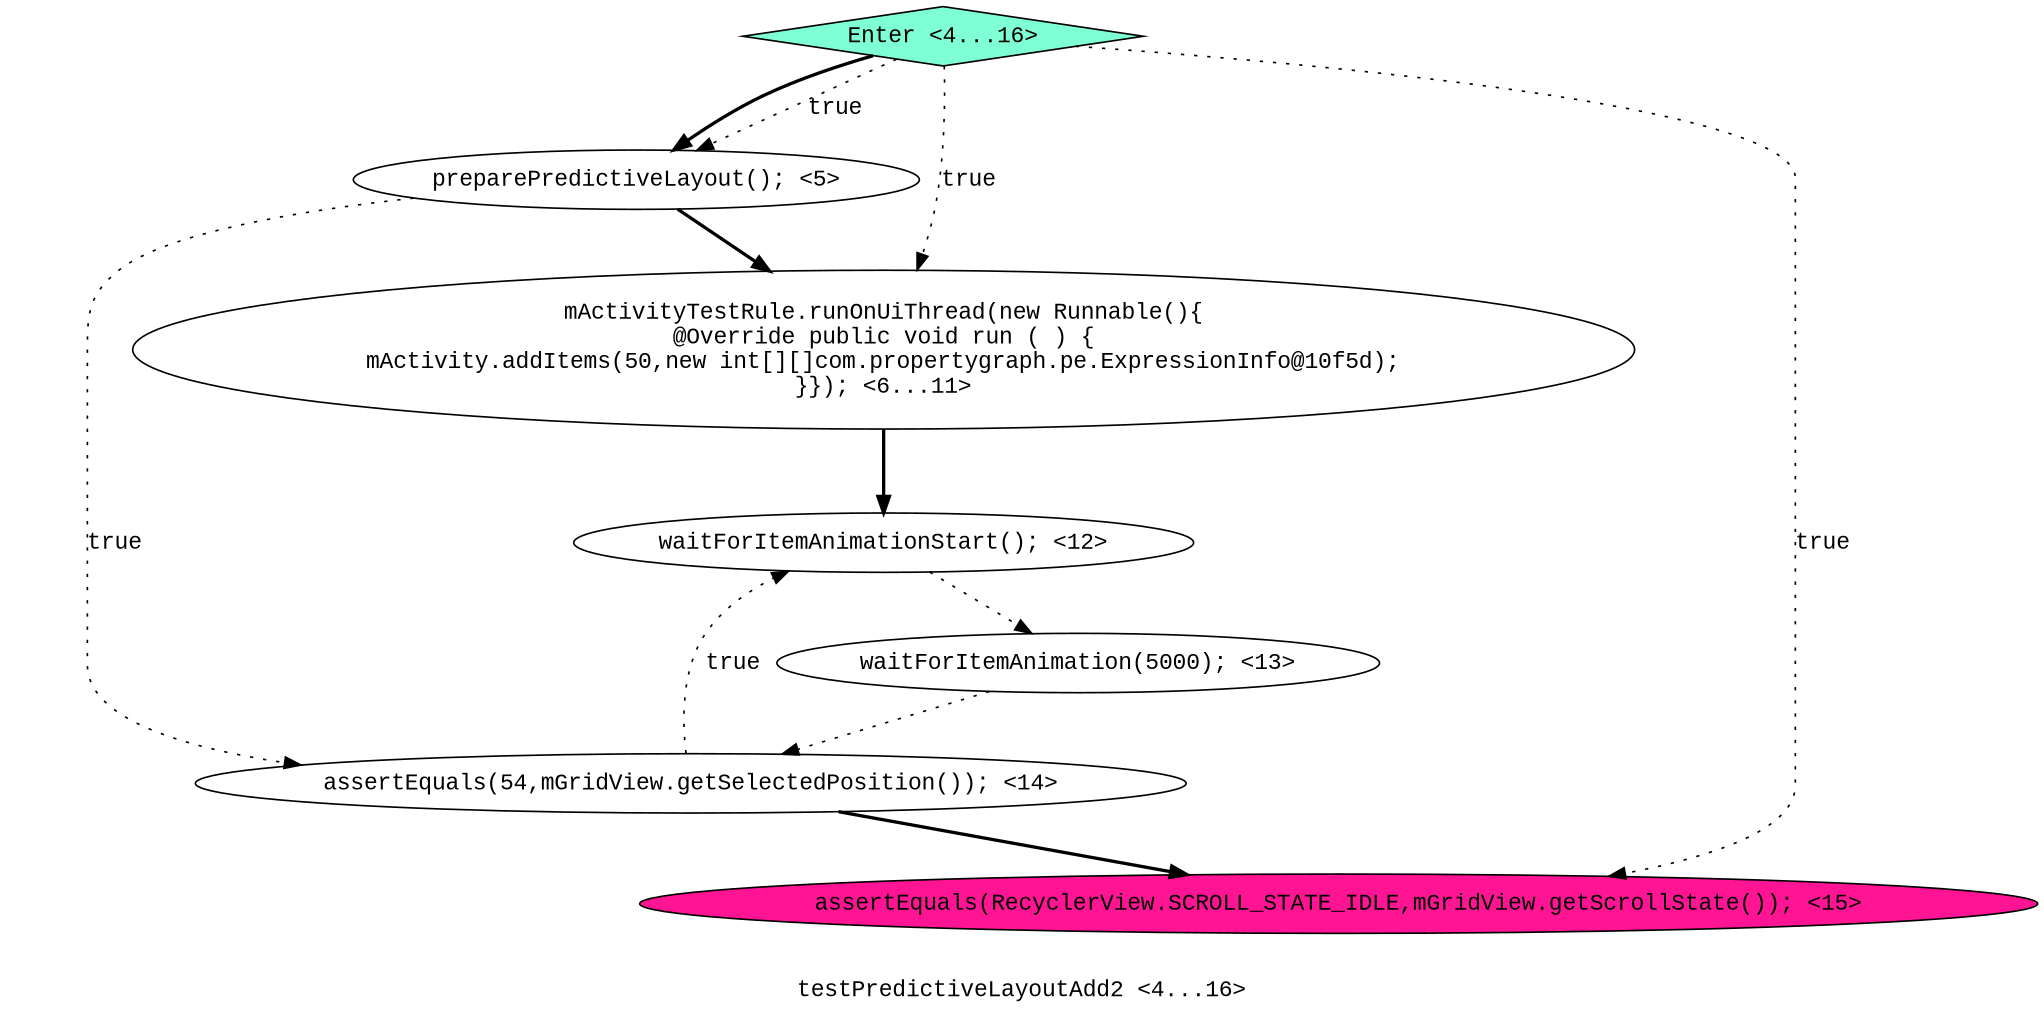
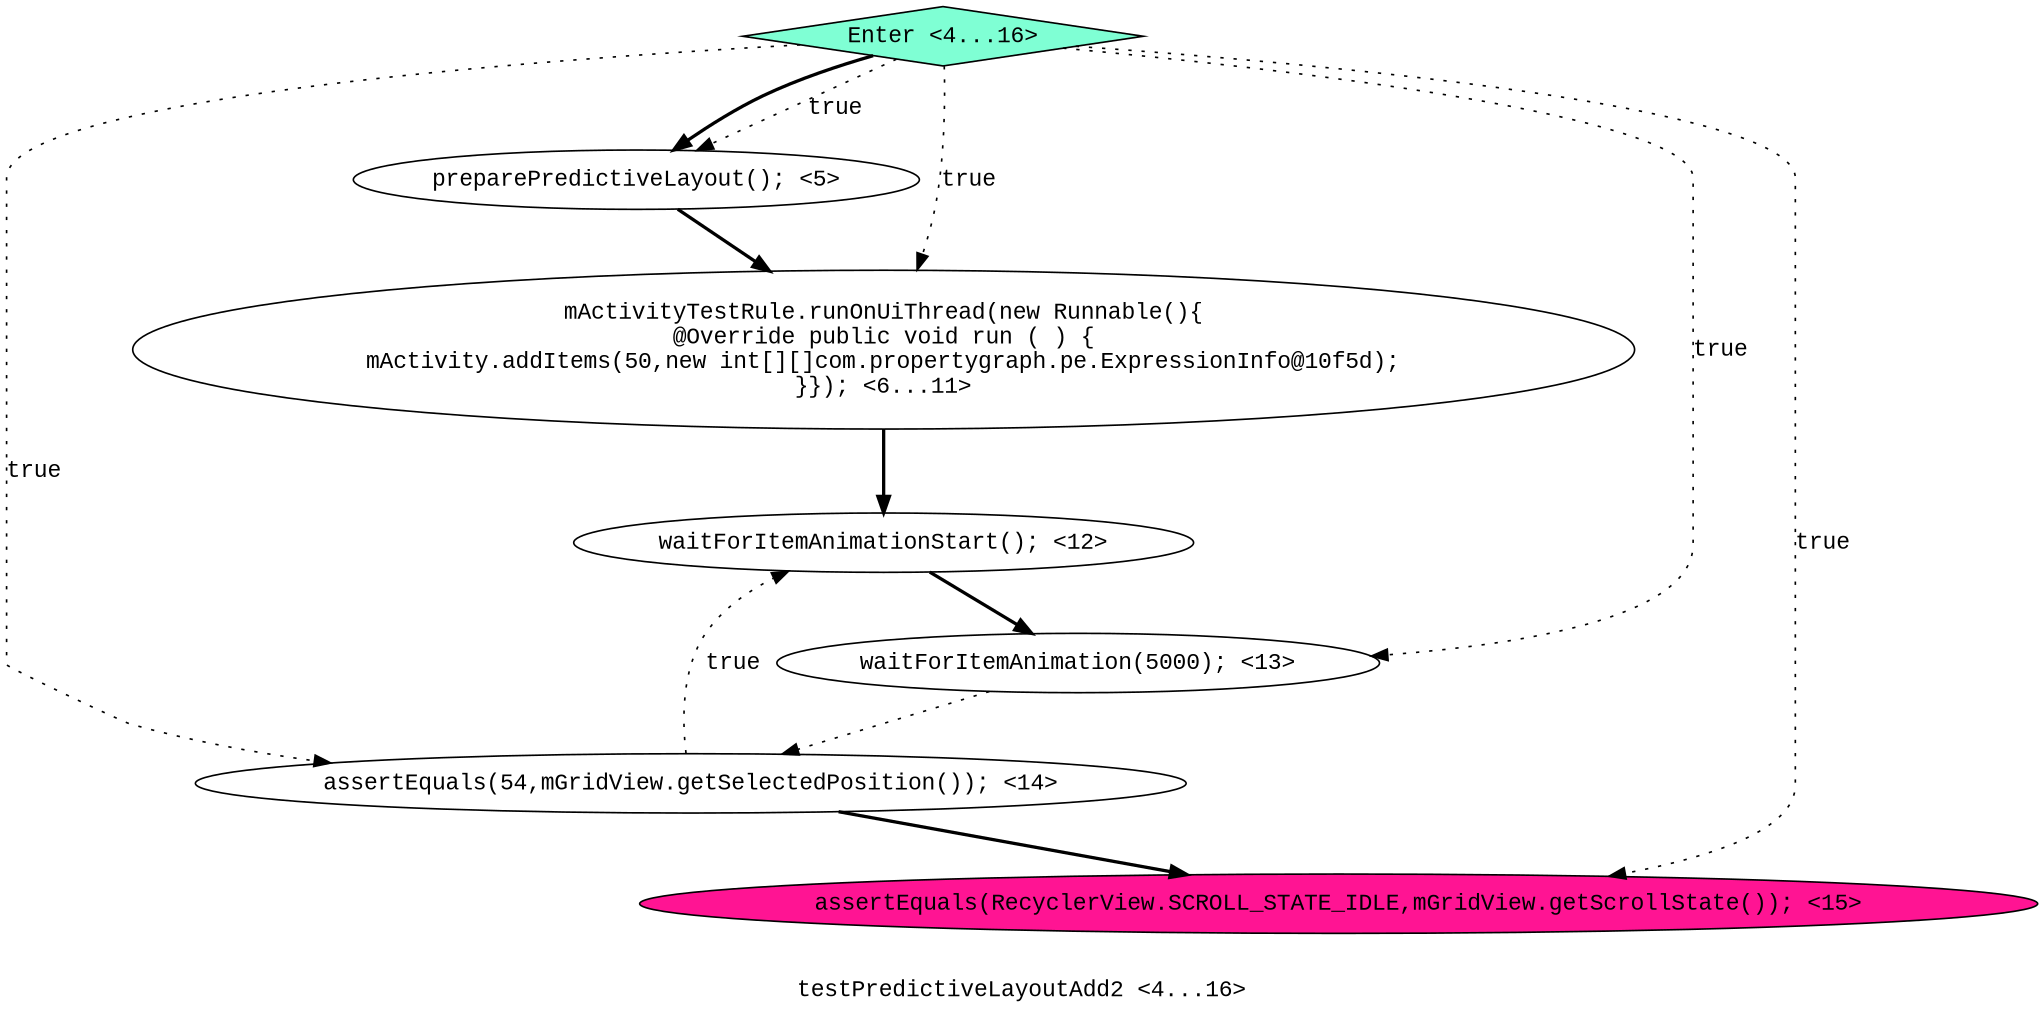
  digraph {
    fontname="Liberation Mono"
    label="testPredictiveLayoutAdd2 <4...16>"
    node [fillcolor=white fontname="Liberation Mono" shape=ellipse style=filled]
    edge [fontname="Liberation Mono" style=dotted]
    n1 [label="mActivityTestRule.runOnUiThread(new Runnable(){\n@Override public void run ( ) {\nmActivity.addItems(50,new int[][]com.propertygraph.pe.ExpressionInfo@10f5d);\n}}); <6...11>"]
    n2 [label="waitForItemAnimationStart(); <12>"]
    n3 [label="waitForItemAnimation(5000); <13>"]
    n4 [label="assertEquals(54,mGridView.getSelectedPosition()); <14>"]
    n5 [fillcolor=deeppink label="assertEquals(RecyclerView.SCROLL_STATE_IDLE,mGridView.getScrollState()); <15>"]
    n6 [fillcolor=aquamarine label="Enter <4...16>" shape=diamond]
    n7 [label="preparePredictiveLayout(); <5>"]
    n1 -> n2 [style=bold]
-   n2 -> n3
+   n2 -> n3 [style=bold]
    n3 -> n4
    n4 -> n2 [label=true]
    n4 -> n5 [style=bold]
    n6 -> n1 [label=true]
-   n7 -> n4 [label=true]
+   n6 -> n3 [label=true]
+   n6 -> n4 [label=true]
    n6 -> n5 [label=true]
    n6 -> n7 [label=true]
    n6 -> n7 [style=bold]
    n7 -> n1 [style=bold]
  }
